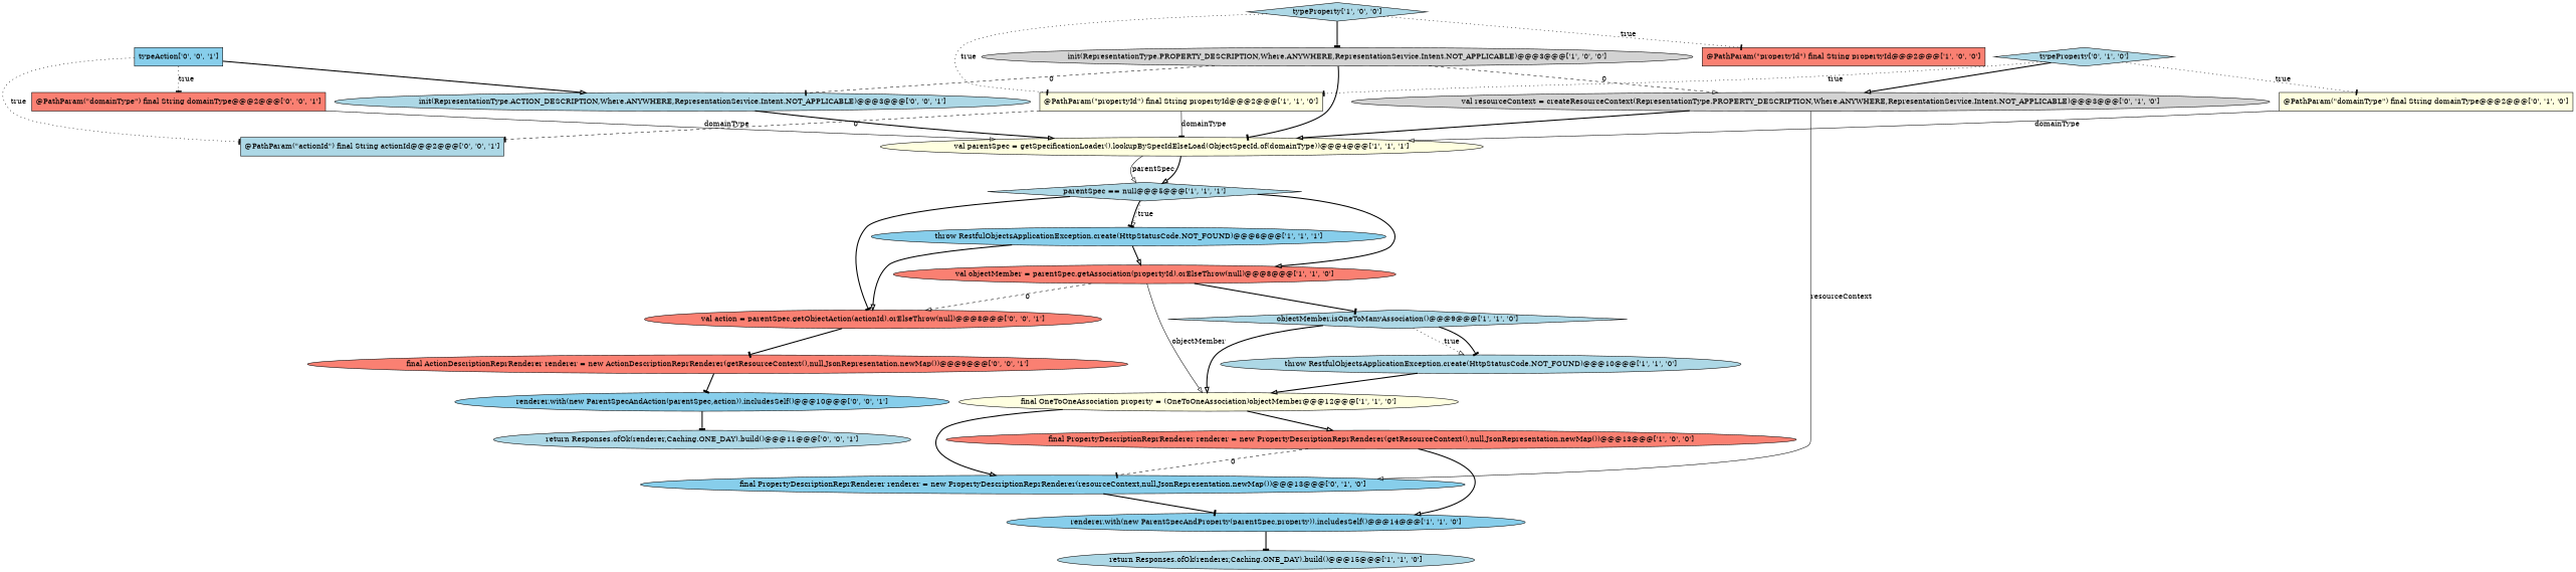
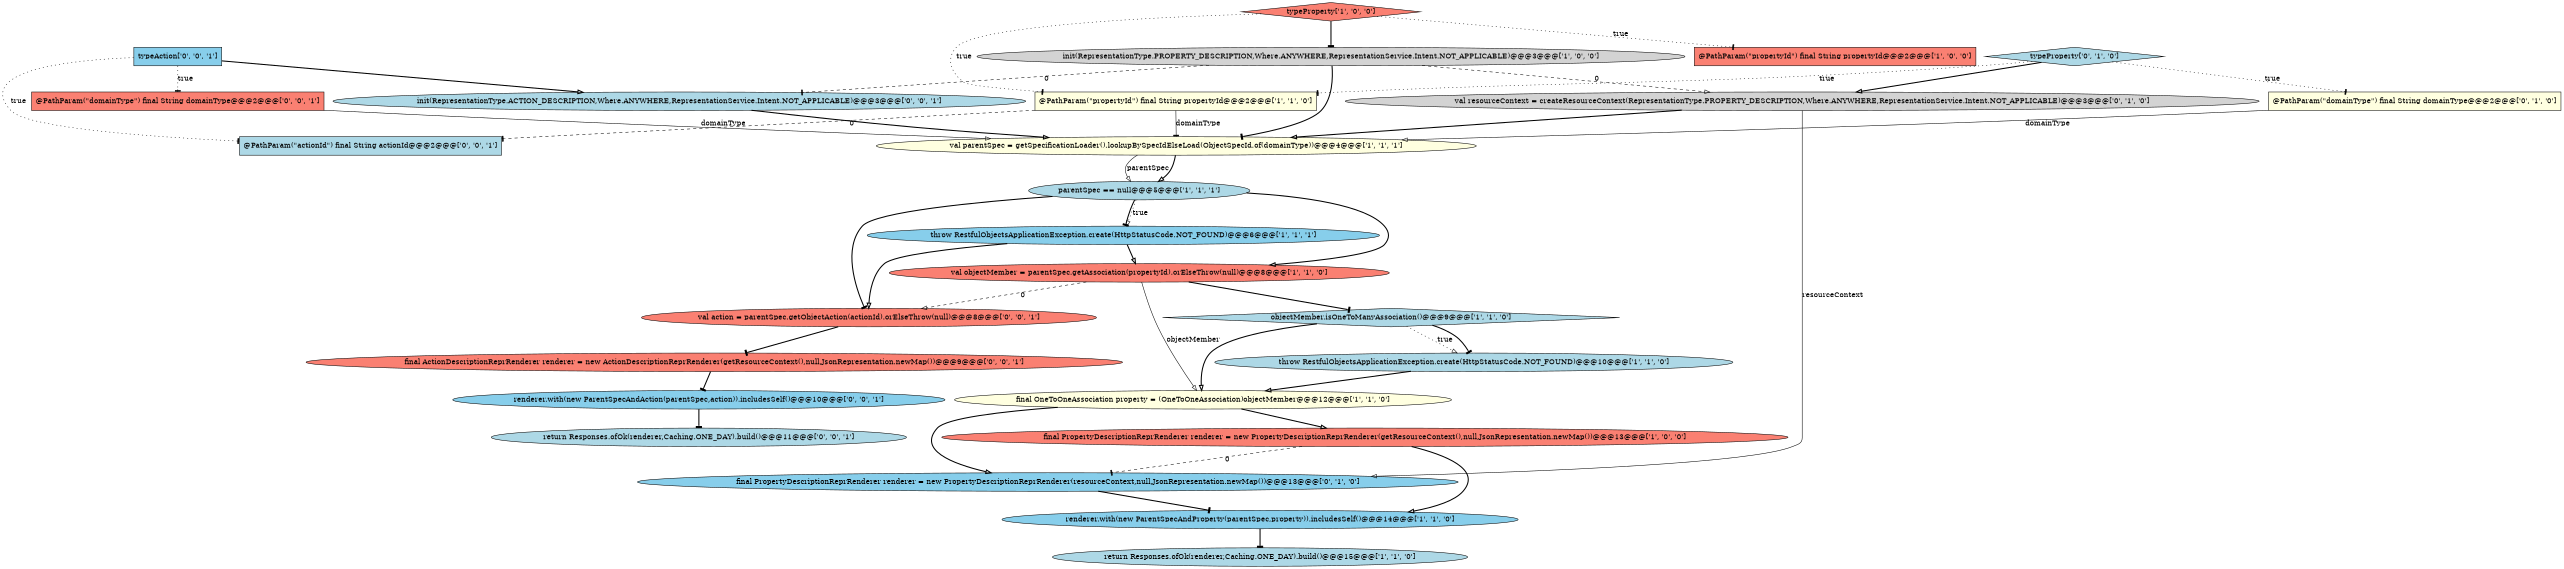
  digraph {
    node [fillcolor=lightblue shape=ellipse style=filled]
    edge [arrowhead=onormal style=bold]
    n1 [fillcolor=lightyellow label="@PathParam(\"propertyId\") final String propertyId@@@2@@@['1', '1', '0']" shape=box]
    n2 [fillcolor=lightyellow label="val parentSpec = getSpecificationLoader().lookupBySpecIdElseLoad(ObjectSpecId.of(domainType))@@@4@@@['1', '1', '1']"]
    n3 [label="@PathParam(\"actionId\") final String actionId@@@2@@@['0', '0', '1']" shape=box]
-   n4 [label="parentSpec == null@@@5@@@['1', '1', '1']" shape=diamond]
+   n4 [label="parentSpec == null@@@5@@@['1', '1', '1']"]
    n5 [fillcolor=salmon label="val action = parentSpec.getObjectAction(actionId).orElseThrow(null)@@@8@@@['0', '0', '1']"]
    n6 [fillcolor=salmon label="final ActionDescriptionReprRenderer renderer = new ActionDescriptionReprRenderer(getResourceContext(),null,JsonRepresentation.newMap())@@@9@@@['0', '0', '1']"]
    n7 [fillcolor=skyblue label="renderer.with(new ParentSpecAndAction(parentSpec,action)).includesSelf()@@@10@@@['0', '0', '1']"]
    n8 [label="return Responses.ofOk(renderer,Caching.ONE_DAY).build()@@@11@@@['0', '0', '1']"]
    n9 [fillcolor=salmon label="@PathParam(\"domainType\") final String domainType@@@2@@@['0', '0', '1']" shape=box]
    n10 [fillcolor=lightyellow label="@PathParam(\"domainType\") final String domainType@@@2@@@['0', '1', '0']" shape=box]
    n11 [label="init(RepresentationType.ACTION_DESCRIPTION,Where.ANYWHERE,RepresentationService.Intent.NOT_APPLICABLE)@@@3@@@['0', '0', '1']"]
-   n12 [label="typeProperty['1', '0', '0']" shape=diamond]
+   n12 [fillcolor=salmon label="typeProperty['1', '0', '0']" shape=diamond]
    n13 [fillcolor=lightgrey label="init(RepresentationType.PROPERTY_DESCRIPTION,Where.ANYWHERE,RepresentationService.Intent.NOT_APPLICABLE)@@@3@@@['1', '0', '0']"]
    n14 [fillcolor=salmon label="@PathParam(\"propertyId\") final String propertyId@@@2@@@['1', '0', '0']" shape=box]
    n15 [fillcolor=lightgrey label="val resourceContext = createResourceContext(RepresentationType.PROPERTY_DESCRIPTION,Where.ANYWHERE,RepresentationService.Intent.NOT_APPLICABLE)@@@3@@@['0', '1', '0']"]
    n16 [fillcolor=skyblue label="final PropertyDescriptionReprRenderer renderer = new PropertyDescriptionReprRenderer(resourceContext,null,JsonRepresentation.newMap())@@@13@@@['0', '1', '0']"]
    n17 [fillcolor=skyblue label="renderer.with(new ParentSpecAndProperty(parentSpec,property)).includesSelf()@@@14@@@['1', '1', '0']"]
    n18 [fillcolor=skyblue label="throw RestfulObjectsApplicationException.create(HttpStatusCode.NOT_FOUND)@@@6@@@['1', '1', '1']"]
    n19 [fillcolor=salmon label="val objectMember = parentSpec.getAssociation(propertyId).orElseThrow(null)@@@8@@@['1', '1', '0']"]
    n20 [label="return Responses.ofOk(renderer,Caching.ONE_DAY).build()@@@15@@@['1', '1', '0']"]
    n21 [fillcolor=lightyellow label="final OneToOneAssociation property = (OneToOneAssociation)objectMember@@@12@@@['1', '1', '0']"]
    n22 [fillcolor=salmon label="final PropertyDescriptionReprRenderer renderer = new PropertyDescriptionReprRenderer(getResourceContext(),null,JsonRepresentation.newMap())@@@13@@@['1', '0', '0']"]
    n23 [label="typeProperty['0', '1', '0']" shape=diamond]
    n24 [fillcolor=skyblue label="typeAction['0', '0', '1']" shape=box]
    n25 [label="objectMember.isOneToManyAssociation()@@@9@@@['1', '1', '0']" shape=diamond]
    n26 [label="throw RestfulObjectsApplicationException.create(HttpStatusCode.NOT_FOUND)@@@10@@@['1', '1', '0']"]
    n1 -> n2 [arrowhead=tee label=domainType style=solid]
    n1 -> n3 [arrowhead=tee label=0 style=dashed]
    n2 -> n4 [label=parentSpec style=solid]
    n2 -> n4
    n4 -> n5 [arrowhead=tee]
    n4 -> n18 [arrowhead=tee]
    n4 -> n18 [label=true style=dotted]
    n4 -> n19
    n5 -> n6 [arrowhead=tee]
    n6 -> n7 [arrowhead=tee]
    n7 -> n8 [arrowhead=tee]
    n9 -> n2 [label=domainType style=solid]
    n10 -> n2 [label=domainType style=solid]
    n11 -> n2
    n12 -> n1 [arrowhead=tee label=true style=dotted]
    n12 -> n13 [arrowhead=tee]
    n12 -> n14 [arrowhead=tee label=true style=dotted]
    n13 -> n2 [arrowhead=tee]
    n13 -> n11 [arrowhead=tee label=0 style=dashed]
    n13 -> n15 [label=0 style=dashed]
    n15 -> n2
    n15 -> n16 [label=resourceContext style=solid]
    n16 -> n17 [arrowhead=tee]
    n17 -> n20 [arrowhead=tee]
    n18 -> n5
    n18 -> n19
    n19 -> n5 [label=0 style=dashed]
    n19 -> n21 [label=objectMember style=solid]
    n19 -> n25 [arrowhead=tee]
    n21 -> n16
    n21 -> n22
    n22 -> n16 [arrowhead=tee label=0 style=dashed]
    n22 -> n17
    n23 -> n1 [arrowhead=tee label=true style=dotted]
    n23 -> n10 [arrowhead=tee label=true style=dotted]
    n23 -> n15
    n24 -> n3 [arrowhead=tee label=true style=dotted]
    n24 -> n9 [arrowhead=tee label=true style=dotted]
    n24 -> n11
    n25 -> n21
    n25 -> n26 [label=true style=dotted]
    n25 -> n26 [arrowhead=tee]
    n26 -> n21
  }
